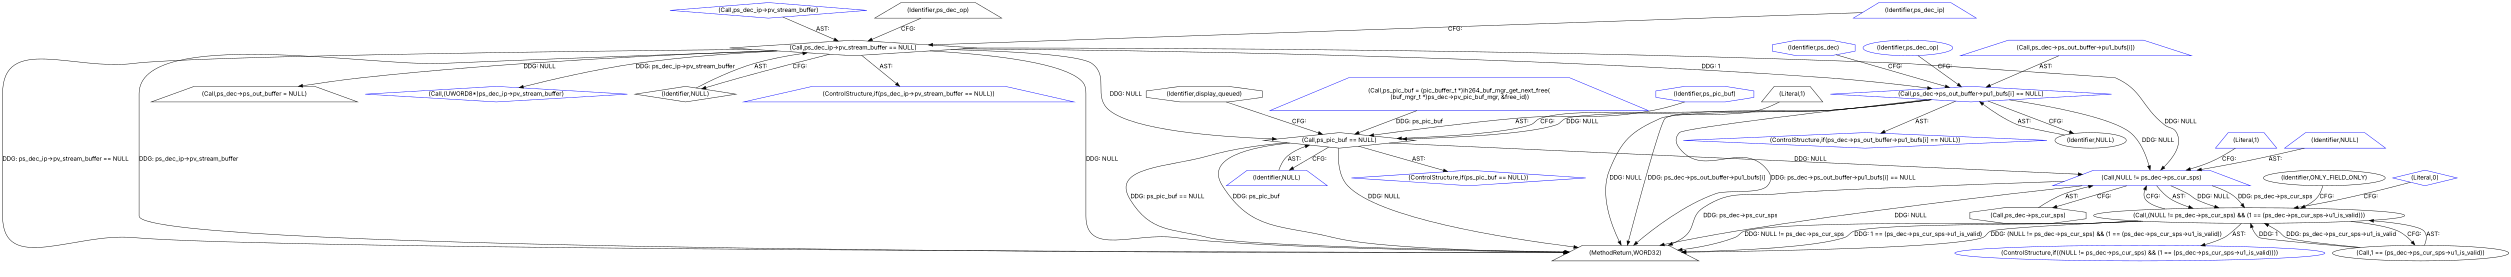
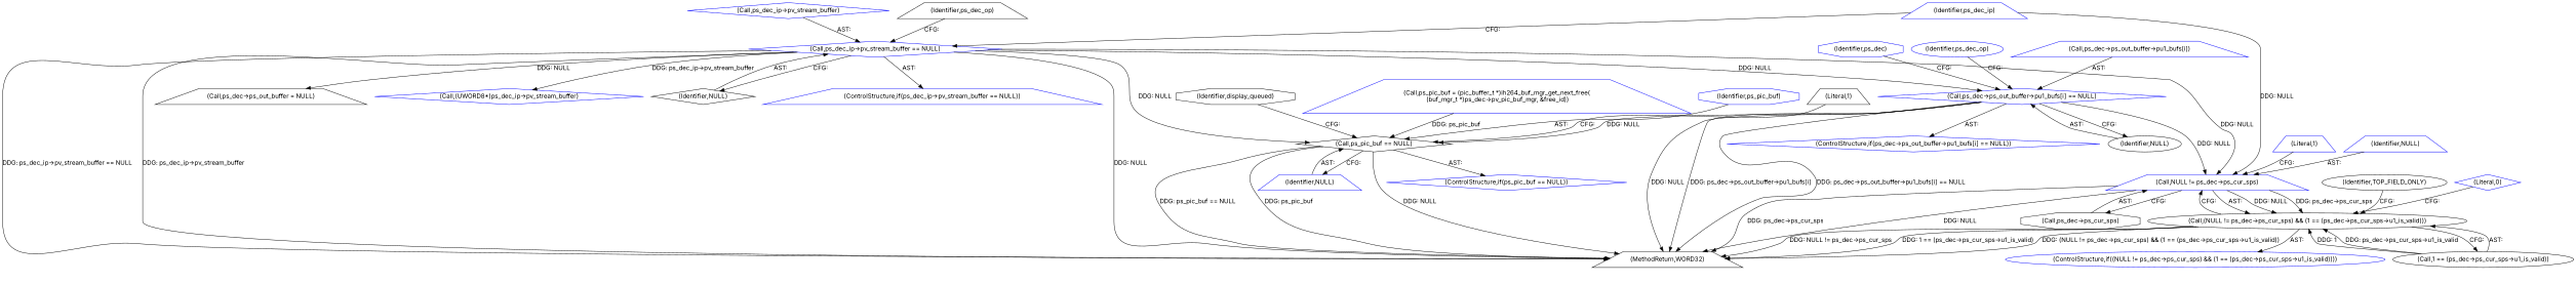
  digraph {
    fontname=Inter
    node [color=blue fontname=Inter shape=trapezium]
    edge [fontname=Inter]
    n1 [label="(Call,ps_dec->ps_out_buffer->pu1_bufs[i] == NULL)" shape=diamond]
    n2 [color=black label="(Call,ps_pic_buf == NULL)" shape=diamond]
    n3 [label="(Call,NULL != ps_dec->ps_cur_sps)"]
    n4 [label="(ControlStructure,if(ps_dec->ps_out_buffer->pu1_bufs[i] == NULL))" shape=diamond]
    n5 [color=black label="(MethodReturn,WORD32)"]
    n6 [color=black label="(Identifier,NULL)" shape=ellipse]
    n7 [label="(Identifier,NULL)"]
    n8 [label="(ControlStructure,if(ps_pic_buf == NULL))" shape=diamond]
    n9 [color=black label="(Call,(NULL != ps_dec->ps_cur_sps) && (1 == (ps_dec->ps_cur_sps->u1_is_valid)))" shape=ellipse]
    n10 [color=black label="(Call,ps_dec->ps_cur_sps)" shape=octagon]
-   n11 [color=black label="(Call,ps_dec_ip->pv_stream_buffer == NULL)" shape=diamond]
+   n11 [label="(Call,ps_dec_ip->pv_stream_buffer == NULL)" shape=diamond]
    n12 [color=black label="(Call,ps_dec->ps_out_buffer = NULL)"]
    n13 [label="(Call,(UWORD8*)ps_dec_ip->pv_stream_buffer)" shape=diamond]
    n14 [color=black label="(Identifier,NULL)" shape=diamond]
    n15 [label="(ControlStructure,if(ps_dec_ip->pv_stream_buffer == NULL))"]
    n16 [color=black label="(Call,1 == (ps_dec->ps_cur_sps->u1_is_valid))" shape=ellipse]
    n17 [label="(ControlStructure,if((NULL != ps_dec->ps_cur_sps) && (1 == (ps_dec->ps_cur_sps->u1_is_valid))))" shape=ellipse]
    n18 [label="(Literal,0)" shape=diamond]
    n19 [label="(Literal,1)"]
    n20 [label="(Identifier,NULL)"]
    n21 [color=black label="(Identifier,display_queued)" shape=octagon]
    n22 [label="(Identifier,ps_dec)" shape=octagon]
    n23 [label="(Call,ps_pic_buf = (pic_buffer_t *)ih264_buf_mgr_get_next_free(\n (buf_mgr_t *)ps_dec->pv_pic_buf_mgr, &free_id))"]
    n24 [color=black label="(Identifier,ps_dec_op)"]
    n25 [label="(Call,ps_dec_ip->pv_stream_buffer)" shape=diamond]
-   n26 [color=black label="(Identifier,ONLY_FIELD_ONLY)" shape=ellipse]
+   n26 [color=black label="(Identifier,TOP_FIELD_ONLY)" shape=ellipse]
    n27 [label="(Identifier,ps_pic_buf)" shape=octagon]
    n28 [label="(Identifier,ps_dec_op)" shape=ellipse]
    n29 [color=black label="(Literal,1)"]
    n30 [label="(Identifier,ps_dec_ip)"]
    n31 [label="(Call,ps_dec->ps_out_buffer->pu1_bufs[i])"]
    n1 -> n2 [label="DDG: NULL"]
    n1 -> n3 [label="DDG: NULL"]
    n1 -> n4 [label="AST: "]
    n1 -> n5 [label="DDG: ps_dec->ps_out_buffer->pu1_bufs[i]"]
    n1 -> n5 [label="DDG: ps_dec->ps_out_buffer->pu1_bufs[i] == NULL"]
    n1 -> n5 [label="DDG: NULL"]
    n1 -> n6 [label="CFG: "]
-   n2 -> n3 [label="DDG: NULL"]
+   n30 -> n3 [label="DDG: NULL"]
    n2 -> n5 [label="DDG: ps_pic_buf == NULL"]
    n2 -> n5 [label="DDG: ps_pic_buf"]
    n2 -> n5 [label="DDG: NULL"]
    n2 -> n7 [label="CFG: "]
    n2 -> n8 [label="AST: "]
    n3 -> n5 [label="DDG: ps_dec->ps_cur_sps"]
    n3 -> n5 [label="DDG: NULL"]
    n3 -> n9 [label="AST: "]
    n3 -> n9 [label="DDG: NULL"]
    n3 -> n9 [label="DDG: ps_dec->ps_cur_sps"]
    n3 -> n10 [label="CFG: "]
    n6 -> n1 [label="AST: "]
    n7 -> n2 [label="AST: "]
    n9 -> n3 [label="CFG: "]
    n9 -> n5 [label="DDG: NULL != ps_dec->ps_cur_sps"]
    n9 -> n5 [label="DDG: 1 == (ps_dec->ps_cur_sps->u1_is_valid)"]
    n9 -> n5 [label="DDG: (NULL != ps_dec->ps_cur_sps) && (1 == (ps_dec->ps_cur_sps->u1_is_valid))"]
    n9 -> n16 [label="CFG: "]
    n9 -> n17 [label="AST: "]
    n10 -> n3 [label="AST: "]
-   n11 -> n1 [label="DDG: 1"]
+   n11 -> n1 [label="DDG: NULL"]
    n11 -> n2 [label="DDG: NULL"]
    n11 -> n3 [label="DDG: NULL"]
    n11 -> n5 [label="DDG: NULL"]
    n11 -> n5 [label="DDG: ps_dec_ip->pv_stream_buffer == NULL"]
    n11 -> n5 [label="DDG: ps_dec_ip->pv_stream_buffer"]
    n11 -> n12 [label="DDG: NULL"]
    n11 -> n13 [label="DDG: ps_dec_ip->pv_stream_buffer"]
    n11 -> n14 [label="CFG: "]
    n11 -> n15 [label="AST: "]
    n14 -> n11 [label="AST: "]
    n16 -> n9 [label="AST: "]
    n16 -> n9 [label="DDG: 1"]
    n16 -> n9 [label="DDG: ps_dec->ps_cur_sps->u1_is_valid"]
    n18 -> n9 [label="CFG: "]
    n19 -> n3 [label="CFG: "]
    n20 -> n3 [label="AST: "]
    n21 -> n2 [label="CFG: "]
    n22 -> n1 [label="CFG: "]
    n23 -> n2 [label="DDG: ps_pic_buf"]
    n24 -> n11 [label="CFG: "]
    n25 -> n11 [label="AST: "]
    n26 -> n9 [label="CFG: "]
    n27 -> n2 [label="AST: "]
    n28 -> n1 [label="CFG: "]
    n29 -> n2 [label="CFG: "]
    n30 -> n11 [label="CFG: "]
    n31 -> n1 [label="AST: "]
  }
